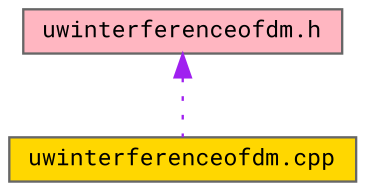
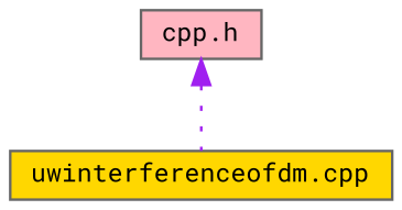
  digraph {
    fontname="Roboto Mono"
    node [fontname="Roboto Mono" fontsize=10 shape=box style=filled]
-   n1 [color=gray40 fillcolor=lightpink fontcolor=black height=0.2 label="uwinterferenceofdm.h" width=0.4]
+   n1 [color=gray40 fillcolor=lightpink fontcolor=black height=0.2 label="cpp.h" width=0.4]
    n2 [color=grey40 fillcolor=gold height=0.2 label="uwinterferenceofdm.cpp" width=0.4]
    n1 -> n2 [color=purple dir=back fontname="Roboto Mono" fontsize=10 labelfontname=Helvetica labelfontsize=10 style=dotted]
  }
